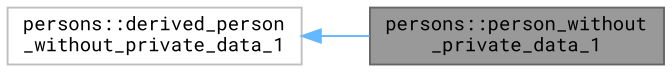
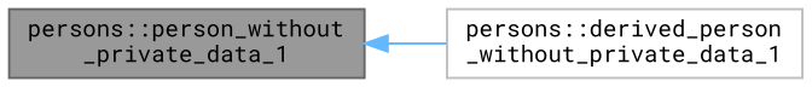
  digraph {
    rankdir=LR
    fontname="Roboto Mono"
    node [fontname="Roboto Mono" fontsize=10 shape=box style=filled]
    n1 [color=gray40 fillcolor=grey60 fontcolor=black height=0.2 label="persons::person_without\l_private_data_1" width=0.4]
    n2 [color=grey75 fillcolor=white height=0.2 label="persons::derived_person\l_without_private_data_1" width=0.4]
-   n2 -> n1 [color=steelblue1 dir=back fontname="Roboto Mono" fontsize=10 labelfontname=Helvetica labelfontsize=10 style=solid]
+   n1 -> n2 [color=steelblue1 dir=back fontname="Roboto Mono" fontsize=10 labelfontname=Helvetica labelfontsize=10 style=solid]
  }
